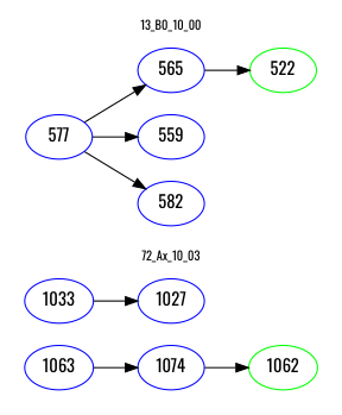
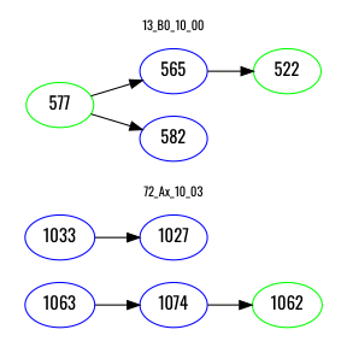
  digraph {
    fontname=Oswald
    rankdir=LR
    node [color=blue fontname=Oswald]
    edge [color=black fontname=Oswald]
    n1 [label=1033]
    n2 [label=1027]
    n3 [label=1063]
    n4 [label=1074]
    n5 [color=green label=1062]
-   n6 [label=577]
+   n6 [color=green label=577]
    n7 [label=582]
-   n8 [label=559]
    n9 [label=565]
    n10 [color=green label=522]
    subgraph cluster_1 {
      color=white
      fontsize=10
      label="72_Ax_10_03"
      n1
      n2
      n3
      n4
      n5
    }
    subgraph cluster_2 {
      color=white
      fontsize=10
      label="13_B0_10_00"
      n6
      n7
-     n8
      n9
      n10
    }
    n1 -> n2
    n3 -> n4
    n4 -> n5
    n6 -> n7
-   n6 -> n8
    n6 -> n9
    n9 -> n10
  }
